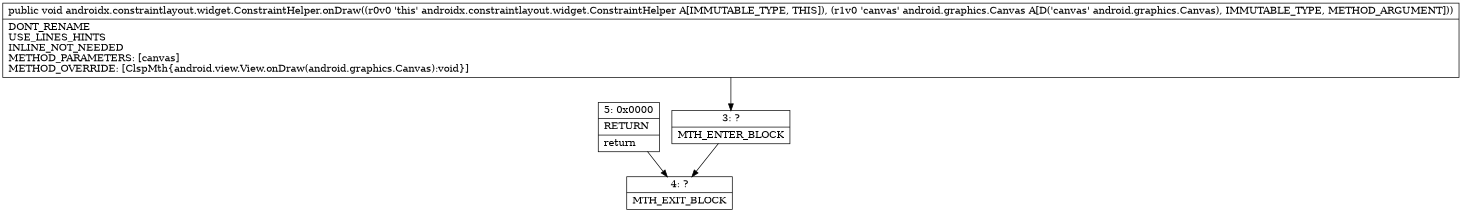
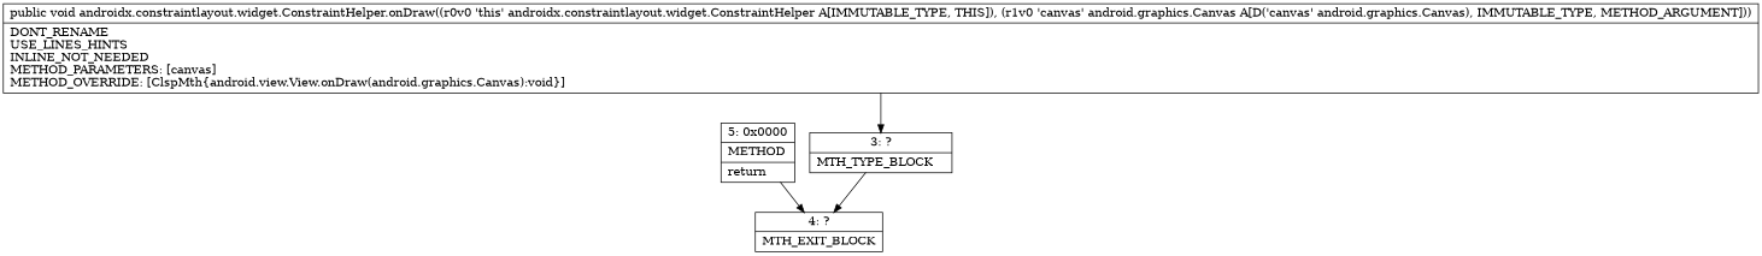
  digraph {
    node [shape=record]
-   n1 [label="{3\:\ ?|MTH_ENTER_BLOCK\l}"]
+   n1 [label="{3\:\ ?|MTH_TYPE_BLOCK\l}"]
    n2 [label="{4\:\ ?|MTH_EXIT_BLOCK\l}"]
-   n3 [label="{5\:\ 0x0000|RETURN\l|return\l}"]
+   n3 [label="{5\:\ 0x0000|METHOD\l|return\l}"]
    n4 [label="{public void androidx.constraintlayout.widget.ConstraintHelper.onDraw((r0v0 'this' androidx.constraintlayout.widget.ConstraintHelper A[IMMUTABLE_TYPE, THIS]), (r1v0 'canvas' android.graphics.Canvas A[D('canvas' android.graphics.Canvas), IMMUTABLE_TYPE, METHOD_ARGUMENT]))  | DONT_RENAME\lUSE_LINES_HINTS\lINLINE_NOT_NEEDED\lMETHOD_PARAMETERS: [canvas]\lMETHOD_OVERRIDE: [ClspMth\{android.view.View.onDraw(android.graphics.Canvas):void\}]\l}"]
    n1 -> n2
    n3 -> n2
    n4 -> n1
  }
